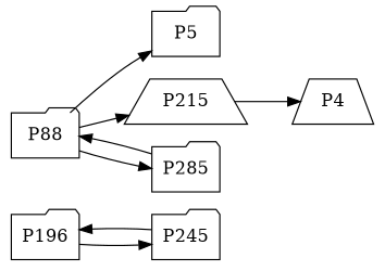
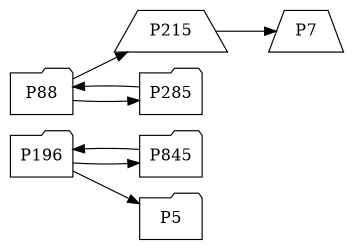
  digraph {
    rankdir=LR
    node [shape=folder]
    n1 [label=P196]
-   P245
+   P245 [label=P845]
    P5
    P215 [shape=trapezium]
    P88
    P285
-   P4 [shape=trapezium]
+   P4 [shape=trapezium label=P7]
    n1 -> P245
-   P88 -> P5
+   n1 -> P5
    P245 -> n1
    P215 -> P4
    P88 -> P215
    P88 -> P285
    P285 -> P88
  }
